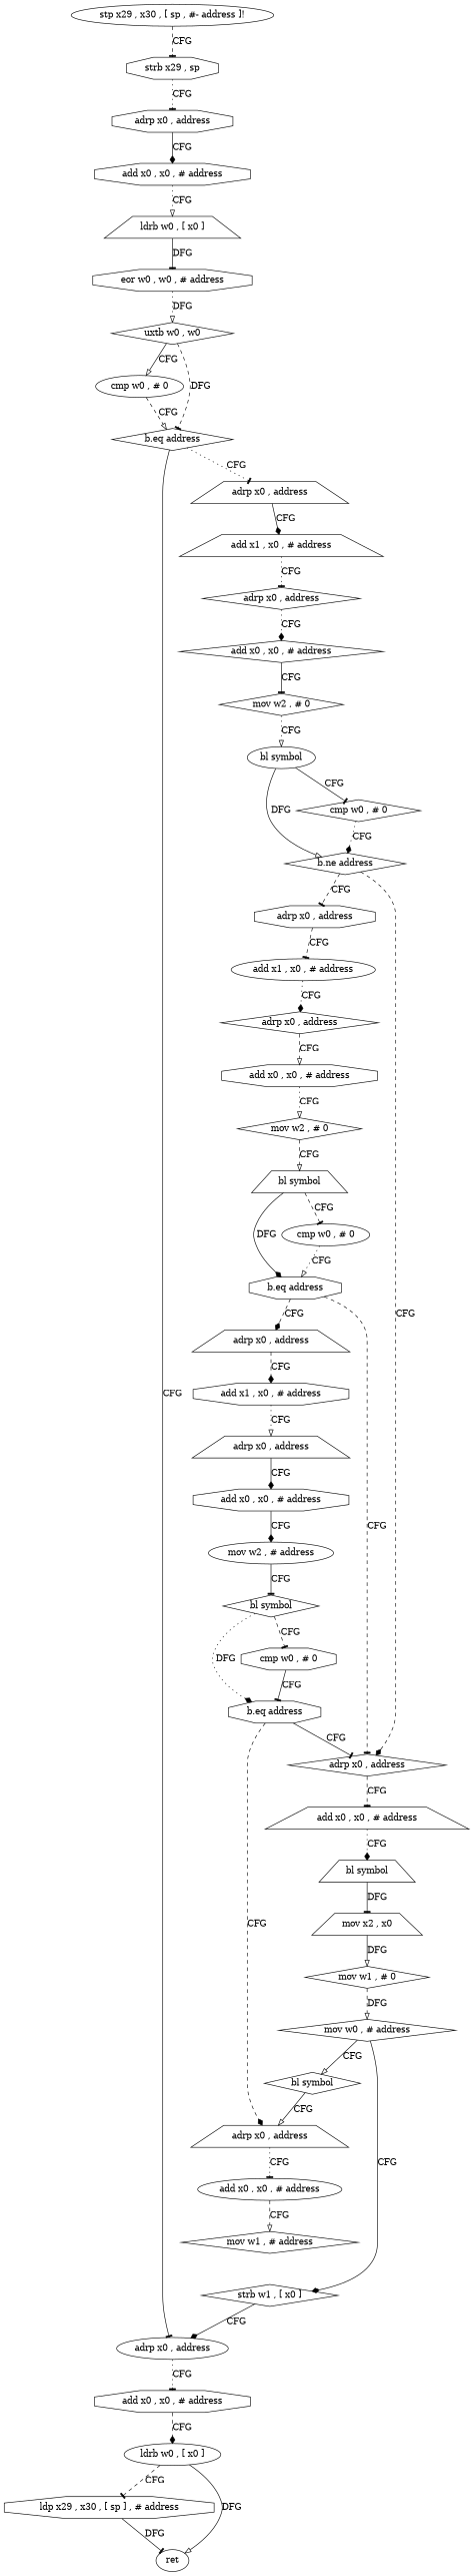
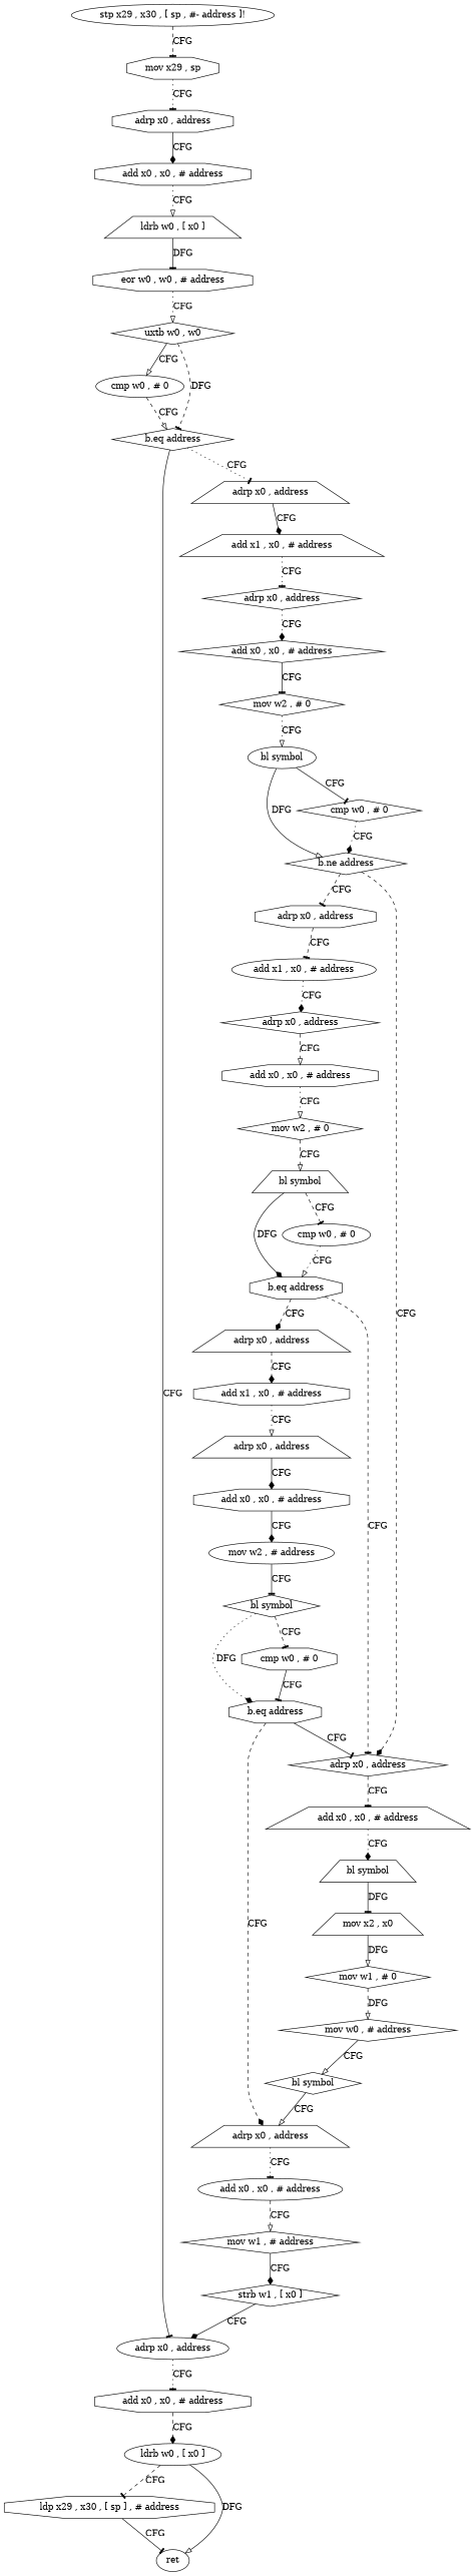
  digraph {
    node [shape=diamond]
    edge [arrowhead=tee style=solid]
    n1 [label="stp x29 , x30 , [ sp , #- address ]!" shape=ellipse]
-   n2 [label="strb x29 , sp" shape=octagon]
+   n2 [label="mov x29 , sp" shape=octagon]
    n3 [label="adrp x0 , address" shape=octagon]
    n4 [label="add x0 , x0 , # address" shape=octagon]
    n5 [label="ldrb w0 , [ x0 ]" shape=trapezium]
    n6 [label="eor w0 , w0 , # address" shape=octagon]
    n7 [label="uxtb w0 , w0"]
    n8 [label="cmp w0 , # 0" shape=ellipse]
    n9 [label="b.eq address"]
    n10 [label="adrp x0 , address" shape=ellipse]
    n11 [label="adrp x0 , address" shape=trapezium]
    n12 [label="add x0 , x0 , # address" shape=octagon]
    n13 [label="add x1 , x0 , # address" shape=trapezium]
    n14 [label="ldrb w0 , [ x0 ]" shape=ellipse]
    n15 [label="adrp x0 , address"]
    n16 [label="ldp x29 , x30 , [ sp ] , # address" shape=octagon]
    n17 [label=ret shape=ellipse]
    n18 [label="add x0 , x0 , # address"]
    n19 [label="mov w2 , # 0"]
    n20 [label="bl symbol" shape=ellipse]
    n21 [label="cmp w0 , # 0"]
    n22 [label="b.ne address"]
    n23 [label="adrp x0 , address"]
    n24 [label="adrp x0 , address" shape=octagon]
    n25 [label="add x0 , x0 , # address" shape=trapezium]
    n26 [label="add x1 , x0 , # address" shape=ellipse]
    n27 [label="bl symbol" shape=trapezium]
    n28 [label="adrp x0 , address"]
    n29 [label="mov x2 , x0" shape=trapezium]
    n30 [label="mov w1 , # 0"]
    n31 [label="mov w0 , # address"]
    n32 [label="bl symbol"]
    n33 [label="adrp x0 , address" shape=trapezium]
    n34 [label="add x0 , x0 , # address" shape=ellipse]
    n35 [label="mov w1 , # address"]
    n36 [label="add x0 , x0 , # address" shape=octagon]
    n37 [label="mov w2 , # 0"]
    n38 [label="bl symbol" shape=trapezium]
    n39 [label="cmp w0 , # 0" shape=ellipse]
    n40 [label="b.eq address" shape=octagon]
    n41 [label="adrp x0 , address" shape=trapezium]
    n42 [label="add x1 , x0 , # address" shape=octagon]
    n43 [label="adrp x0 , address" shape=trapezium]
    n44 [label="add x0 , x0 , # address" shape=octagon]
    n45 [label="mov w2 , # address" shape=ellipse]
    n46 [label="bl symbol"]
    n47 [label="cmp w0 , # 0" shape=octagon]
    n48 [label="b.eq address" shape=octagon]
    n49 [label="strb w1 , [ x0 ]"]
    n1 -> n2 [label=CFG style=dashed]
    n2 -> n3 [label=CFG style=dotted]
    n3 -> n4 [arrowhead=diamond label=CFG]
    n4 -> n5 [arrowhead=onormal label=CFG style=dotted]
    n5 -> n6 [label=DFG]
-   n6 -> n7 [arrowhead=onormal label=DFG style=dotted]
+   n6 -> n7 [arrowhead=onormal label=CFG style=dotted]
    n7 -> n8 [arrowhead=onormal label=CFG]
    n7 -> n9 [label=DFG style=dashed]
    n8 -> n9 [arrowhead=onormal label=CFG style=dashed]
    n9 -> n10 [label=CFG]
    n9 -> n11 [label=CFG style=dotted]
    n10 -> n12 [label=CFG style=dotted]
    n11 -> n13 [arrowhead=diamond label=CFG]
    n12 -> n14 [arrowhead=diamond label=CFG style=dashed]
    n13 -> n15 [label=CFG style=dotted]
    n14 -> n16 [label=CFG style=dashed]
    n14 -> n17 [arrowhead=onormal label=DFG]
    n15 -> n18 [arrowhead=diamond label=CFG style=dotted]
-   n16 -> n17 [label=DFG]
+   n16 -> n17 [label=CFG]
    n18 -> n19 [label=CFG]
    n19 -> n20 [arrowhead=onormal label=CFG style=dotted]
    n20 -> n21 [label=CFG]
    n20 -> n22 [arrowhead=onormal label=DFG]
    n21 -> n22 [arrowhead=diamond label=CFG style=dotted]
    n22 -> n23 [arrowhead=diamond label=CFG style=dashed]
    n22 -> n24 [label=CFG style=dashed]
    n23 -> n25 [label=CFG style=dashed]
    n24 -> n26 [label=CFG style=dashed]
    n25 -> n27 [arrowhead=diamond label=CFG style=dotted]
    n26 -> n28 [arrowhead=diamond label=CFG style=dotted]
    n27 -> n29 [label=DFG]
    n28 -> n36 [arrowhead=onormal label=CFG style=dashed]
    n29 -> n30 [arrowhead=onormal label=DFG]
    n30 -> n31 [arrowhead=onormal label=DFG style=dashed]
    n31 -> n32 [arrowhead=onormal label=CFG]
    n32 -> n33 [arrowhead=onormal label=CFG]
    n33 -> n34 [label=CFG style=dotted]
    n34 -> n35 [arrowhead=onormal label=CFG style=dashed]
-   n31 -> n49 [arrowhead=diamond label=CFG]
+   n35 -> n49 [arrowhead=diamond label=CFG]
    n36 -> n37 [arrowhead=onormal label=CFG style=dotted]
    n37 -> n38 [arrowhead=onormal label=CFG style=dashed]
    n38 -> n39 [label=CFG style=dashed]
    n38 -> n40 [arrowhead=diamond label=DFG]
    n39 -> n40 [arrowhead=onormal label=CFG style=dotted]
    n40 -> n23 [label=CFG style=dashed]
    n40 -> n41 [arrowhead=diamond label=CFG style=dashed]
    n41 -> n42 [arrowhead=diamond label=CFG style=dashed]
    n42 -> n43 [arrowhead=onormal label=CFG style=dotted]
    n43 -> n44 [arrowhead=diamond label=CFG]
    n44 -> n45 [arrowhead=diamond label=CFG]
    n45 -> n46 [label=CFG]
    n46 -> n47 [label=CFG style=dashed]
    n46 -> n48 [arrowhead=diamond label=DFG style=dotted]
    n47 -> n48 [label=CFG]
    n48 -> n23 [label=CFG]
    n48 -> n33 [arrowhead=diamond label=CFG style=dashed]
    n49 -> n10 [arrowhead=diamond label=CFG]
  }
